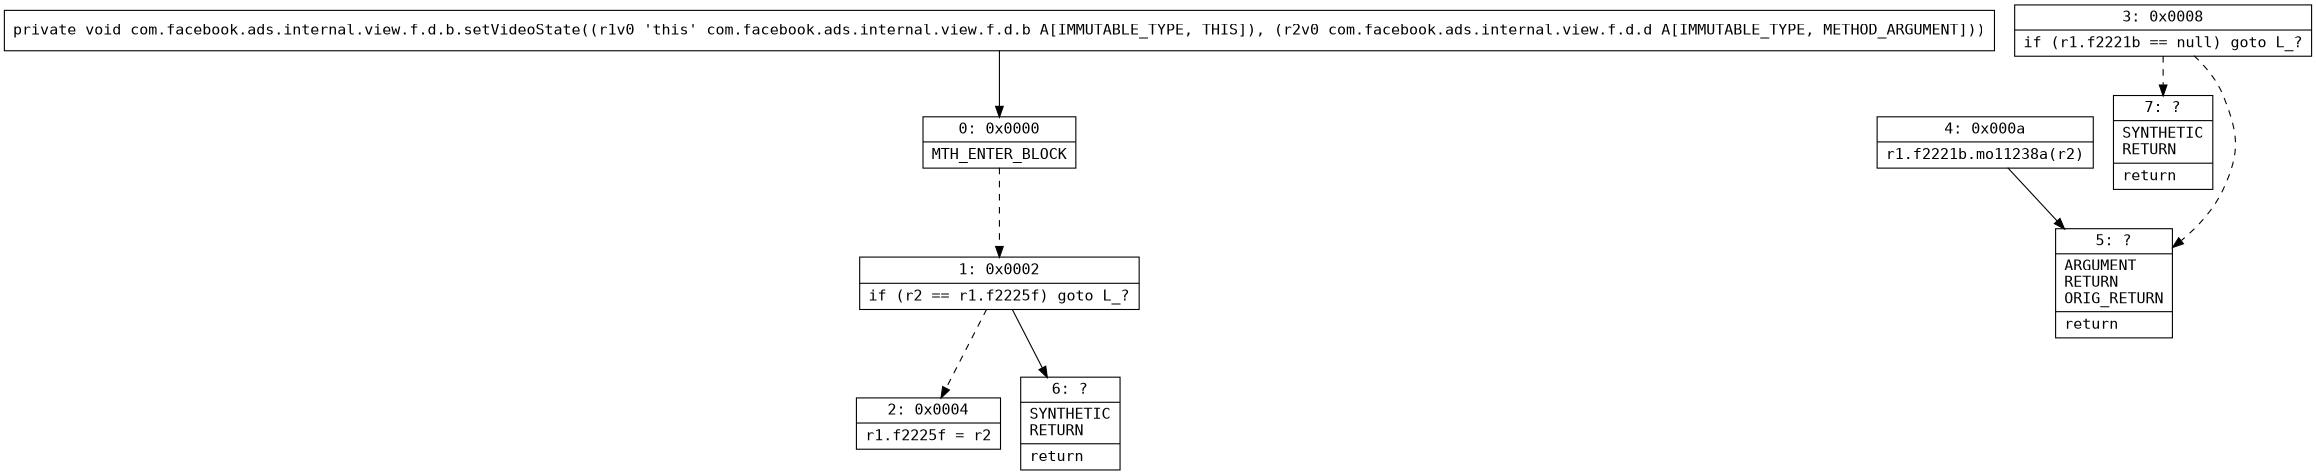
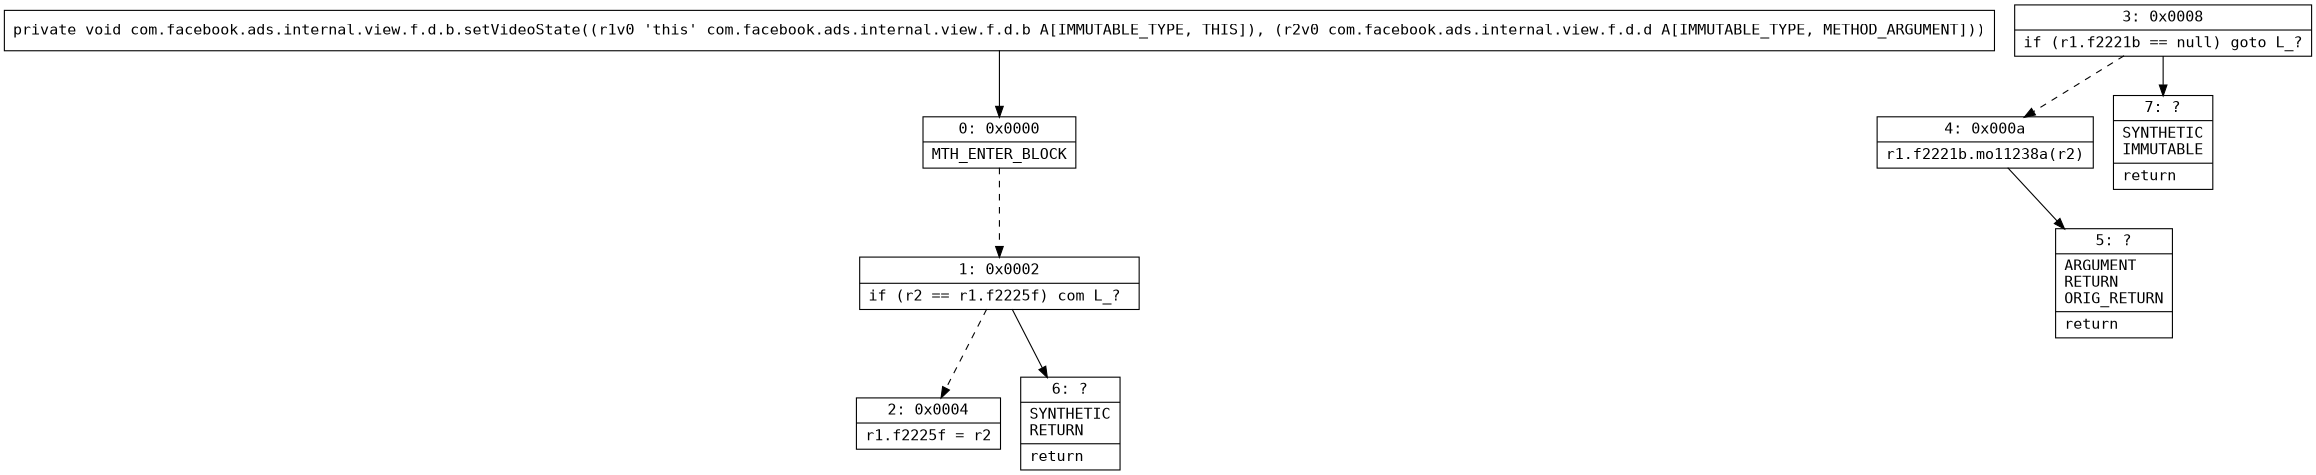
  digraph {
    fontname="DejaVu Sans Mono"
    node [fontname="DejaVu Sans Mono" shape=record]
    edge [fontname="DejaVu Sans Mono"]
    n1 [label="{0\:\ 0x0000|MTH_ENTER_BLOCK\l}"]
-   n2 [label="{1\:\ 0x0002|if (r2 == r1.f2225f) goto L_?\l}"]
+   n2 [label="{1\:\ 0x0002|if (r2 == r1.f2225f) com L_?\l}"]
    n3 [label="{2\:\ 0x0004|r1.f2225f = r2\l}"]
    n4 [label="{6\:\ ?|SYNTHETIC\lRETURN\l|return\l}"]
    n5 [label="{3\:\ 0x0008|if (r1.f2221b == null) goto L_?\l}"]
    n6 [label="{4\:\ 0x000a|r1.f2221b.mo11238a(r2)\l}"]
-   n7 [label="{7\:\ ?|SYNTHETIC\lRETURN\l|return\l}"]
+   n7 [label="{7\:\ ?|SYNTHETIC\lIMMUTABLE\l|return\l}"]
    n8 [label="{5\:\ ?|ARGUMENT\lRETURN\lORIG_RETURN\l|return\l}"]
    n9 [label="{private void com.facebook.ads.internal.view.f.d.b.setVideoState((r1v0 'this' com.facebook.ads.internal.view.f.d.b A[IMMUTABLE_TYPE, THIS]), (r2v0 com.facebook.ads.internal.view.f.d.d A[IMMUTABLE_TYPE, METHOD_ARGUMENT])) }"]
    n1 -> n2 [style=dashed]
    n2 -> n3 [style=dashed]
    n2 -> n4
-   n5 -> n8 [style=dashed]
-   n5 -> n7 [style=dashed]
+   n5 -> n6 [style=dashed]
+   n5 -> n7
    n6 -> n8
    n9 -> n1
  }
